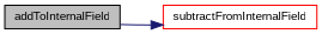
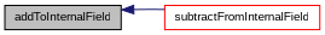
  digraph {
    rankdir=LR
    fontname="Liberation Sans"
    node [fontname="Liberation Sans" fontsize=10 shape=record]
    n1 [color=black fillcolor=grey75 fontcolor=black height=0.2 label=addToInternalField style=filled width=0.4]
    n2 [color=red height=0.2 label=subtractFromInternalField width=0.4]
-   n1 -> n2 [color=midnightblue fontname="Liberation Sans" fontsize=10 labelfontname=Helvetica labelfontsize=10 style=solid]
+   n2 -> n1 [color=midnightblue fontname="Liberation Sans" fontsize=10 labelfontname=Helvetica labelfontsize=10 style=solid]
  }
